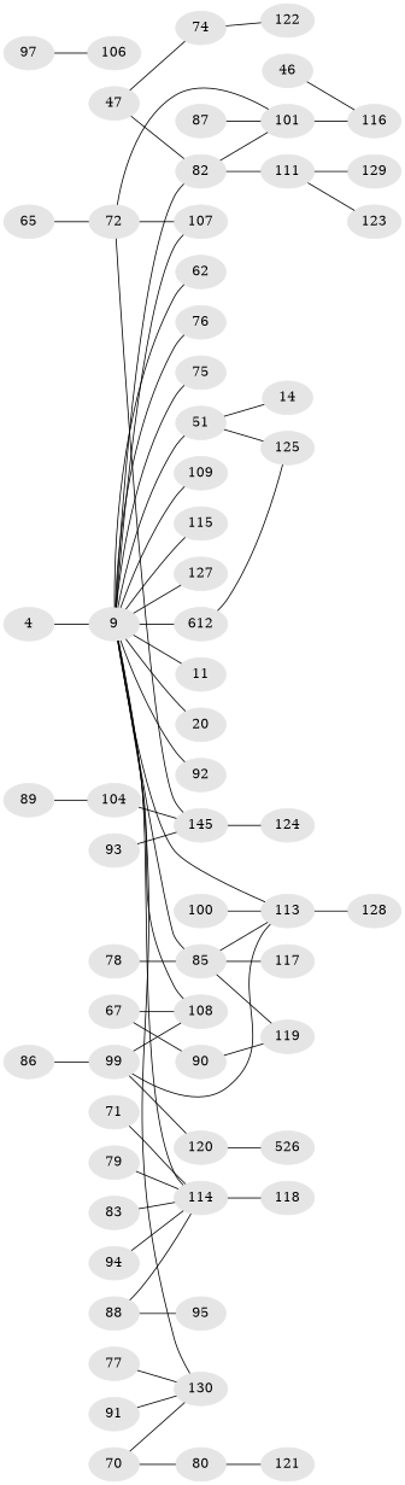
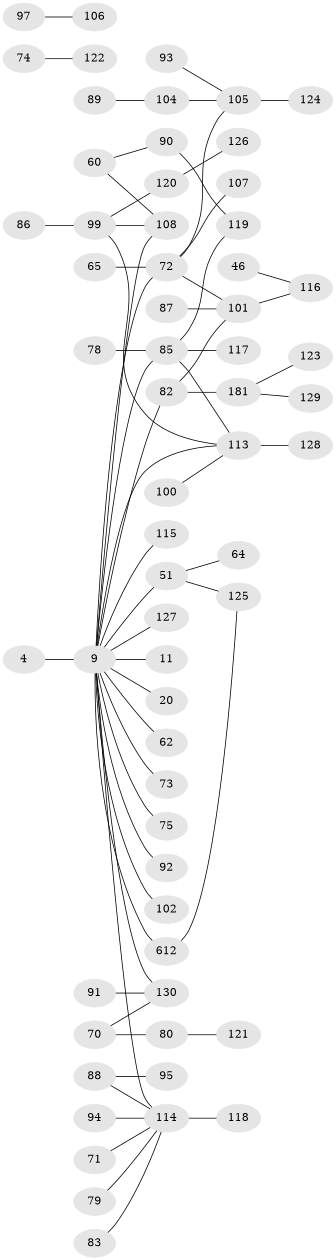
  graph {
    rankdir=LR
    node [color=gray90 style=filled]
    9 [super="+5+3"]
    11
    n3 [label=20]
    51
    62
    72 [super="+54"]
-   73 [super="+44" label=76]
+   73 [super="+44"]
    75
    82 [super="+59+48+36"]
    85 [super="+16+55"]
    92 [super="+29"]
-   102 [super="+40" label=109]
+   102 [super="+40"]
    108 [super="+33+12"]
    n14 [label=612]
    113 [super="+84+109"]
    114 [super="+81+96"]
    115
    127
    130 [super="+63"]
    4
-   64 [label=14]
+   64
    125 [super="+98"]
    101 [super="+41"]
-   105 [super="+37+38" label=145]
+   105 [super="+37+38"]
    107
-   111 [super="+69+110"]
+   111 [super="+69+110" label=181]
    117
    119
    128
    118
    116 [super="+43"]
    46
-   47
    74
    122
    65
-   67
+   67 [label=60]
    90
    70
    80
    121
    71
    124
-   77
    78
    79
    123
    129
    83
    99 [super="+35"]
    86
    97
    106
    120
    87
    88
    95
    104 [super="+42+66"]
    89
    91
    93
    94
-   126 [label=526]
+   126
    100
    9 -- 11
    9 -- n3
    9 -- 51
    9 -- 62
-   9 -- 107
+   9 -- 72
    9 -- 73 [weight=2]
    9 -- 75
    9 -- 82 [weight=2]
    9 -- 85 [weight=2]
    9 -- 92
    9 -- 102
    9 -- 108 [weight=2]
    9 -- n14
    9 -- 113
    9 -- 114 [weight=2]
    9 -- 115
    9 -- 127
    9 -- 130
    51 -- 64
    51 -- 125 [weight=2]
    72 -- 101
    72 -- 105
    72 -- 107
    82 -- 101
    82 -- 111
    85 -- 113
    85 -- 117
    85 -- 119
    n14 -- 125
    113 -- 128
    114 -- 118
    4 -- 9
    101 -- 116
    105 -- 124
    111 -- 123
    111 -- 129
    46 -- 116
-   47 -- 82
-   47 -- 74
    74 -- 122
    65 -- 72
    67 -- 108
    67 -- 90
    90 -- 119
    70 -- 130
    70 -- 80
    80 -- 121
    71 -- 114
-   77 -- 130
    78 -- 85
    79 -- 114
    83 -- 114
    99 -- 108 [weight=2]
    99 -- 113
    99 -- 120
    86 -- 99
    97 -- 106
    120 -- 126
    87 -- 101
    88 -- 114
    88 -- 95
    104 -- 105
    89 -- 104
    91 -- 130
    93 -- 105
    94 -- 114
    100 -- 113
  }
